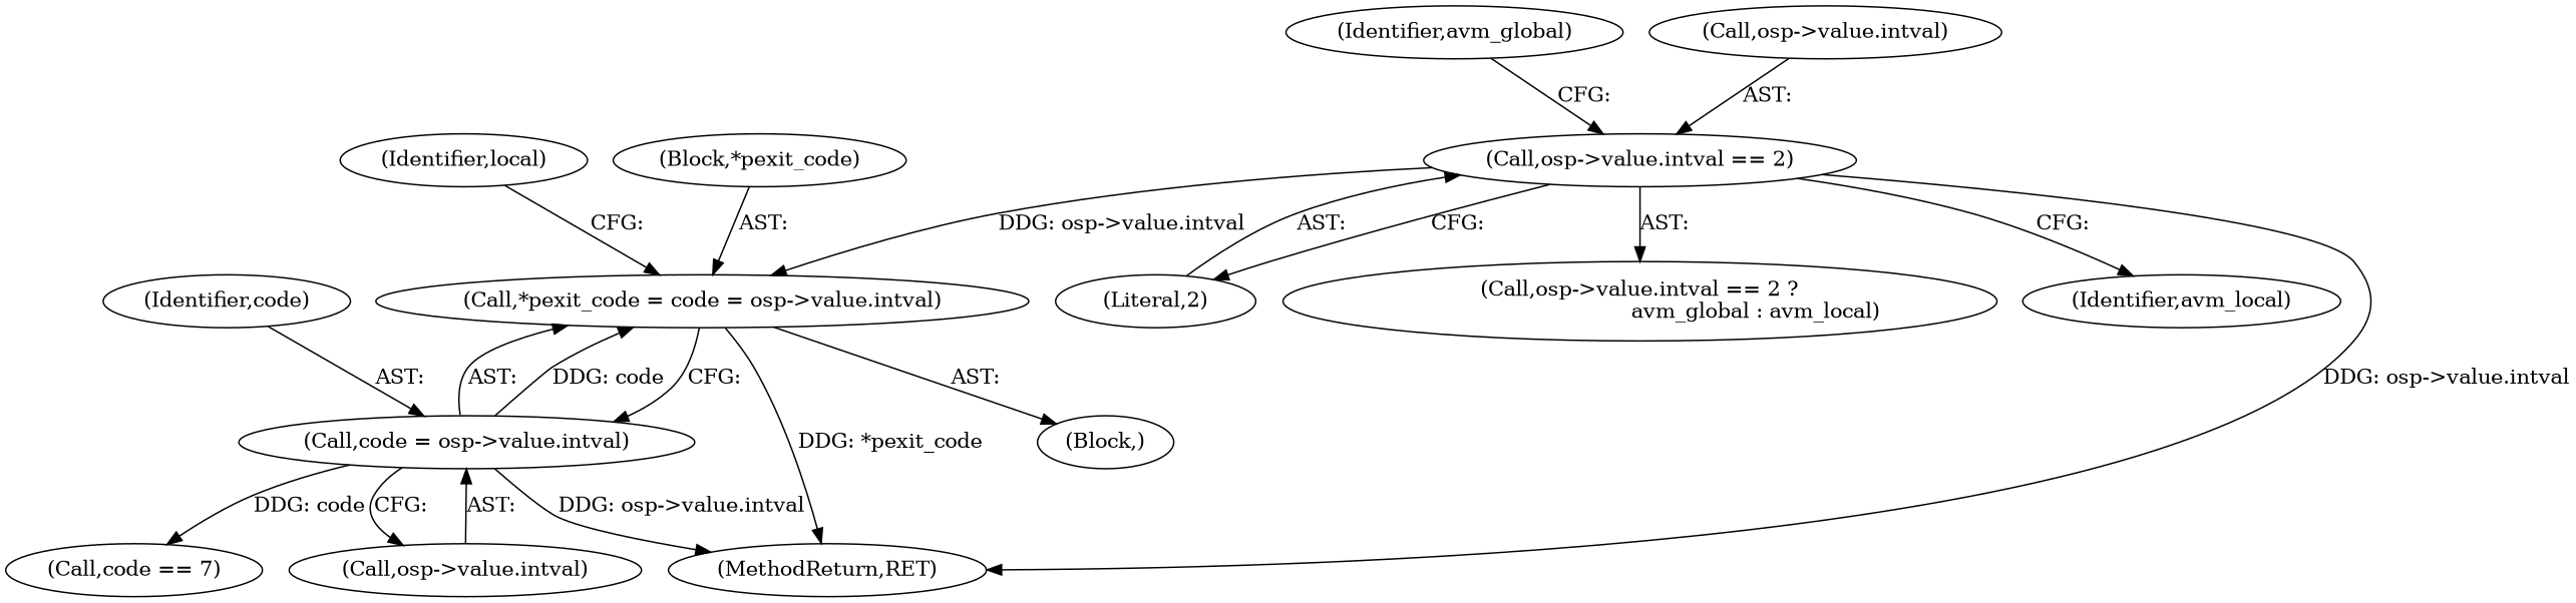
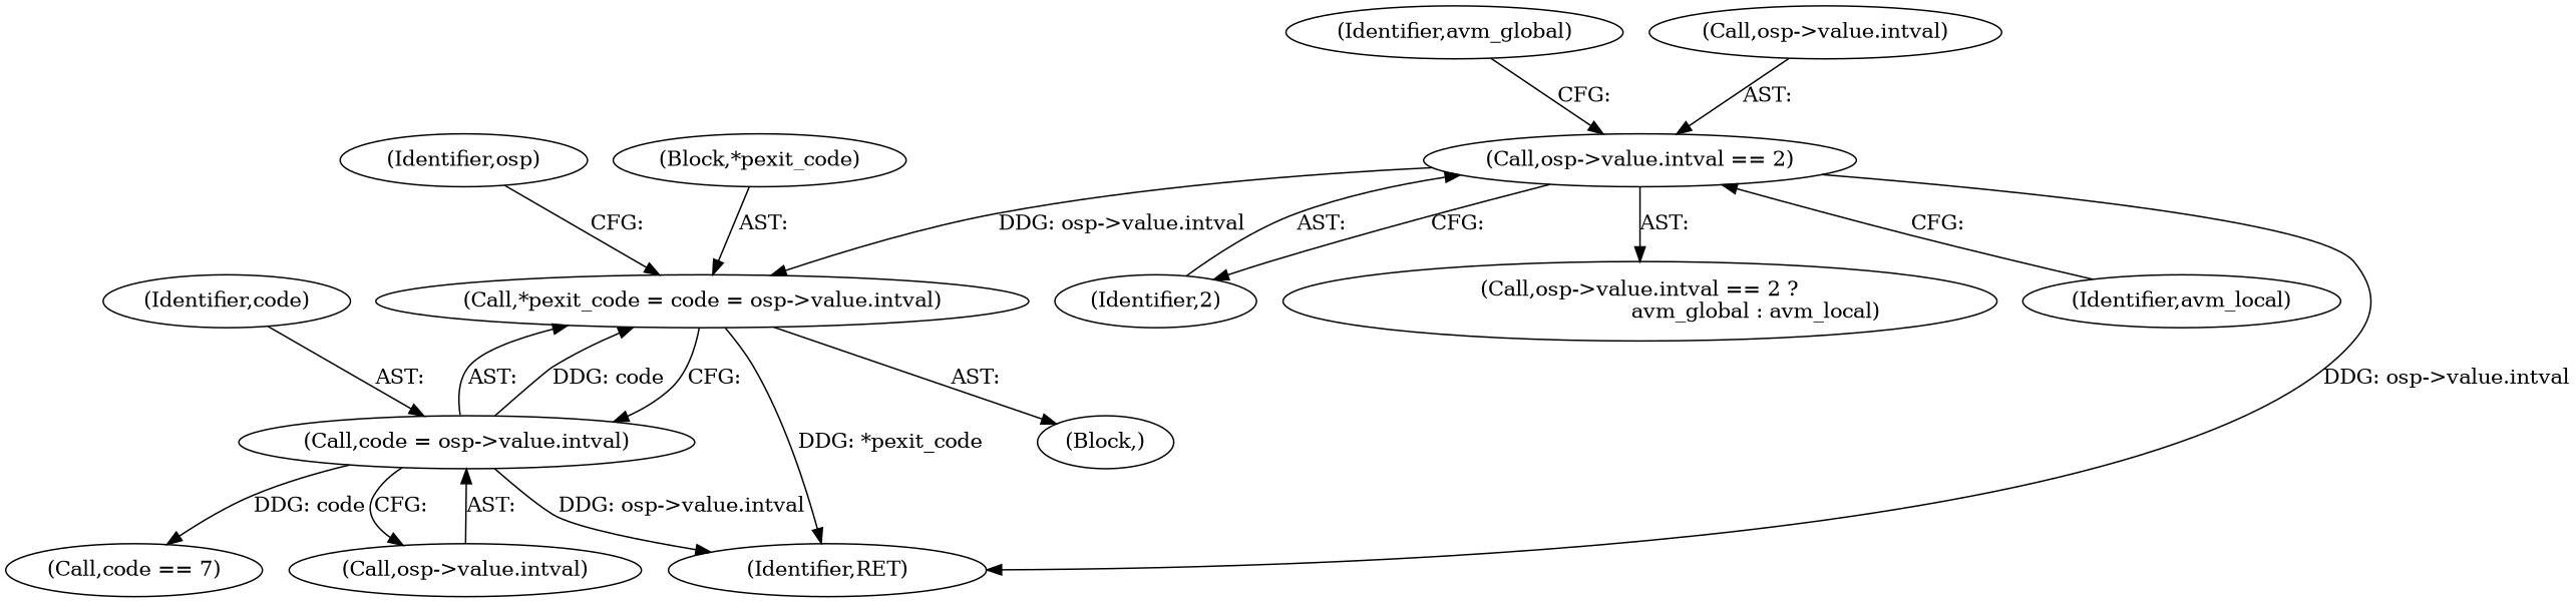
  digraph {
    n1 [label="(Call,*pexit_code = code = osp->value.intval)"]
    n2 [label="(Call,code = osp->value.intval)"]
    n3 [label="(Block,)"]
-   n4 [label="(MethodReturn,RET)"]
+   n4 [label="(Identifier,RET)"]
    n5 [label="(Call,code == 7)"]
    n6 [label="(Call,osp->value.intval)"]
    n7 [label="(Call,osp->value.intval == 2)"]
-   n8 [label="(Literal,2)"]
+   n8 [label="(Identifier,2)"]
    n9 [label="(Call,osp->value.intval == 2 ?\n                                   avm_global : avm_local)"]
-   n10 [label="(Identifier,local)"]
+   n10 [label="(Identifier,osp)"]
    n11 [label="(Identifier,avm_global)"]
    n12 [label="(Identifier,code)"]
    n13 [label="(Call,osp->value.intval)"]
    n14 [label="(Block,*pexit_code)"]
    n15 [label="(Identifier,avm_local)"]
    n1 -> n2 [label="CFG: "]
    n1 -> n3 [label="AST: "]
    n1 -> n4 [label="DDG: *pexit_code"]
    n2 -> n1 [label="AST: "]
    n2 -> n1 [label="DDG: code"]
    n2 -> n4 [label="DDG: osp->value.intval"]
    n2 -> n5 [label="DDG: code"]
    n2 -> n6 [label="CFG: "]
    n6 -> n2 [label="AST: "]
    n7 -> n1 [label="DDG: osp->value.intval"]
    n7 -> n4 [label="DDG: osp->value.intval"]
    n7 -> n8 [label="CFG: "]
    n7 -> n9 [label="AST: "]
    n8 -> n7 [label="AST: "]
    n10 -> n1 [label="CFG: "]
    n11 -> n7 [label="CFG: "]
    n12 -> n2 [label="AST: "]
    n13 -> n7 [label="AST: "]
    n14 -> n1 [label="AST: "]
-   n7 -> n15 [label="CFG: "]
+   n15 -> n7 [label="CFG: "]
  }
